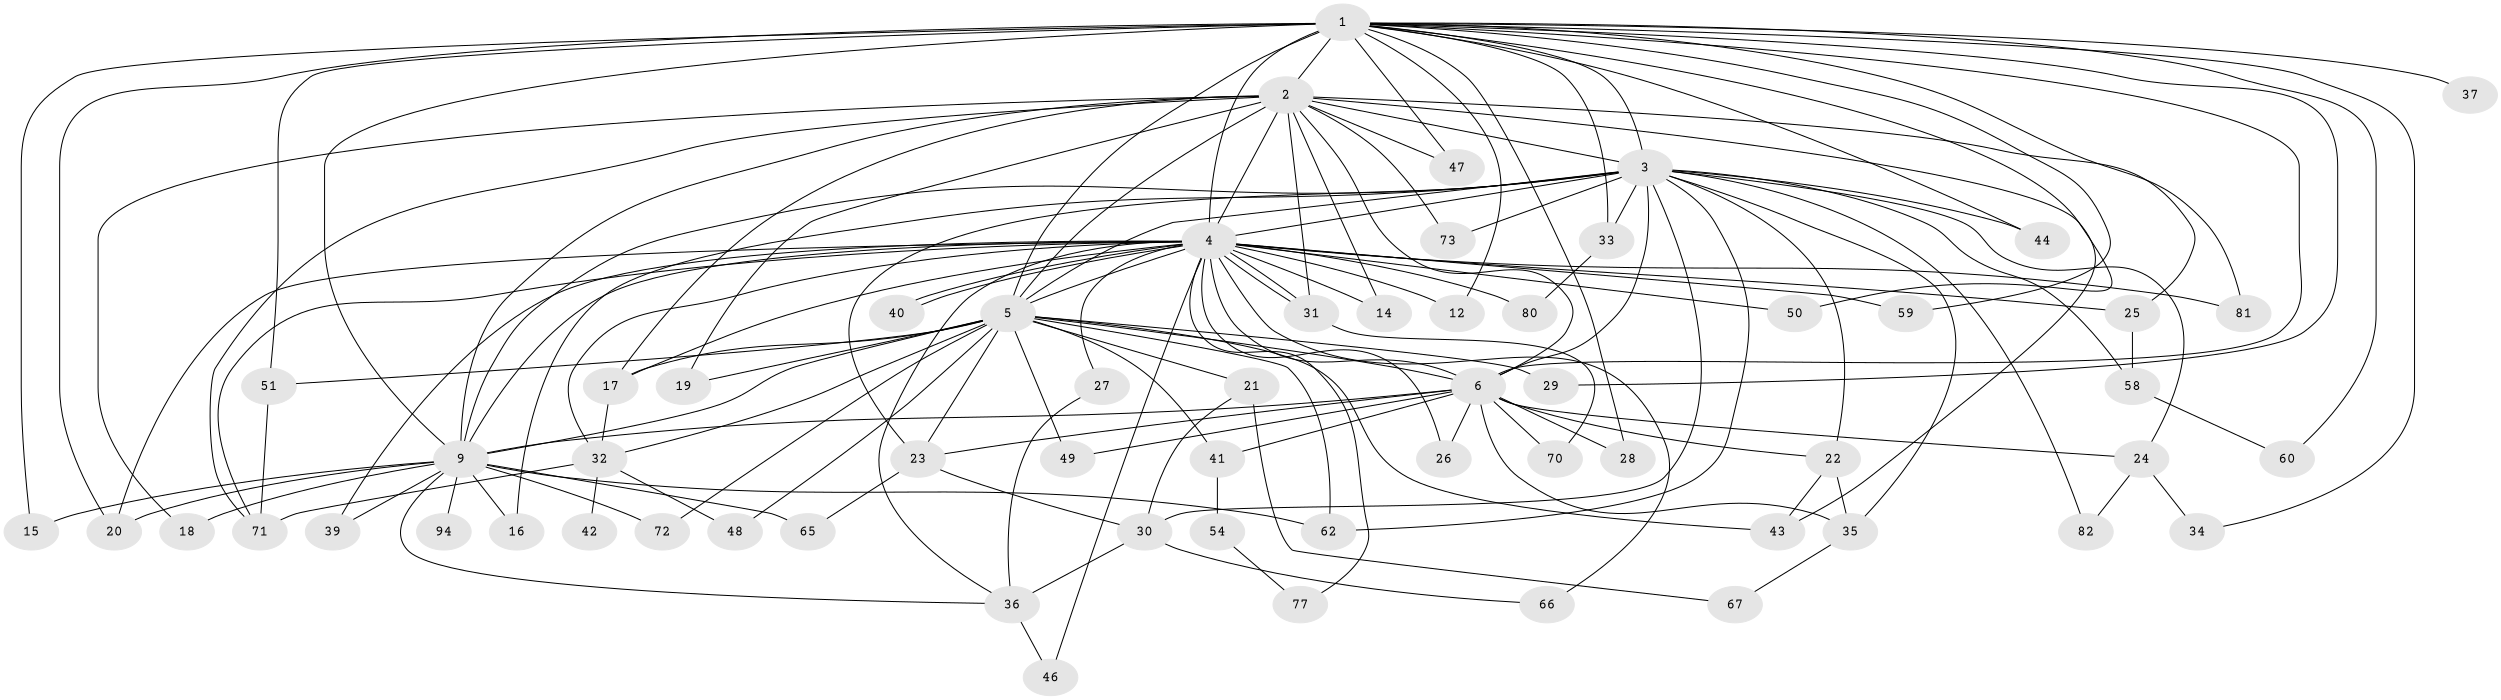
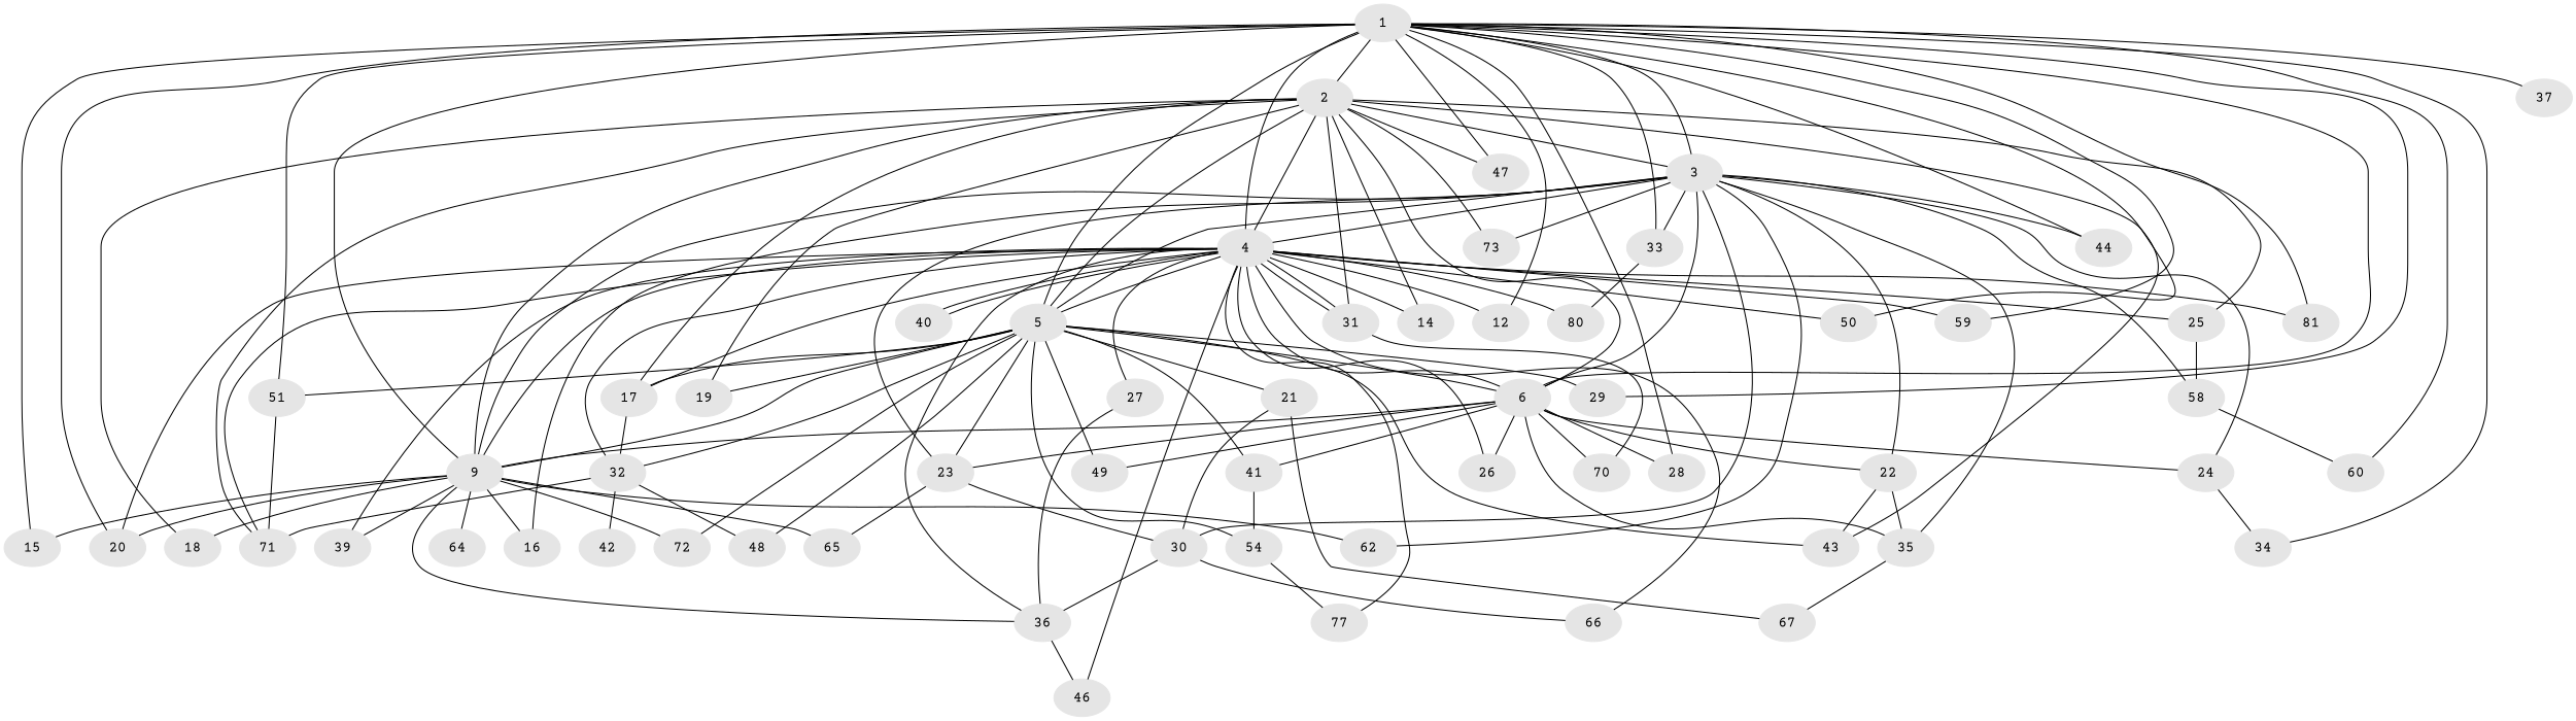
  graph {
    fontname="Courier Prime"
    node [color=gray90 fontname="Courier Prime" style=filled]
    edge [fontname="Courier Prime"]
    1 [super="+7"]
    2 [super="+78"]
    3 [super="+11"]
    4 [super="+8"]
    5 [super="+10"]
    6 [super="+13"]
    9 [super="+52"]
    12
    15
    20 [super="+38"]
    28
    29
    33 [super="+63"]
    34
    37
    44
    47
    50
    51 [super="+61"]
    59
    60
    81
    14
    17 [super="+68"]
    18
    19
    25 [super="+45"]
    31 [super="+74"]
    43
    71 [super="+76"]
    73
    16 [super="+69"]
    22 [super="+55"]
    23 [super="+84"]
    24
    30 [super="+83"]
    35
    58
    62
-   82
    26
    27 [super="+57"]
    32 [super="+53"]
    36 [super="+56"]
    39
    40
    46
    66
    77
    80
    21
    41
    48
    49 [super="+79"]
    54 [super="+75"]
    72
    70
-   64 [label=94]
+   64
    65
    67
    42
    1 -- 2 [weight=2]
    1 -- 3 [weight=2]
    1 -- 4 [weight=4]
    1 -- 5 [weight=4]
    1 -- 6 [weight=2]
    1 -- 9 [weight=2]
    1 -- 12
    1 -- 15
    1 -- 20
    1 -- 28
    1 -- 29
    1 -- 33
    1 -- 34
    1 -- 37
    1 -- 44
    1 -- 47
    1 -- 50
    1 -- 51 [weight=2]
    1 -- 59
    1 -- 60
    1 -- 81
    2 -- 3
    2 -- 4 [weight=2]
    2 -- 5 [weight=2]
    2 -- 6
    2 -- 9
    2 -- 47
    2 -- 14
    2 -- 17
    2 -- 18
    2 -- 19
    2 -- 25
    2 -- 31
    2 -- 43
    2 -- 71
    2 -- 73
    3 -- 4 [weight=3]
    3 -- 5 [weight=2]
    3 -- 6
    3 -- 9
    3 -- 33 [weight=2]
    3 -- 44
    3 -- 73
    3 -- 16
    3 -- 22
    3 -- 23
    3 -- 24
    3 -- 30
    3 -- 35
    3 -- 58
    3 -- 62
-   3 -- 82
    4 -- 5 [weight=4]
    4 -- 6 [weight=2]
    4 -- 9 [weight=2]
    4 -- 12
    4 -- 20
    4 -- 50
    4 -- 59
    4 -- 81
    4 -- 14
    4 -- 17
    4 -- 25
    4 -- 31
    4 -- 31
    4 -- 71
    4 -- 26
    4 -- 27
    4 -- 32
    4 -- 36
    4 -- 39
    4 -- 40
    4 -- 40
    4 -- 46
    4 -- 66
    4 -- 77
    4 -- 80
    5 -- 6 [weight=2]
    5 -- 9 [weight=3]
    5 -- 29
    5 -- 51
    5 -- 17
    5 -- 19
    5 -- 43
    5 -- 23
    5 -- 32
    5 -- 21 [weight=2]
    5 -- 41
    5 -- 48
    5 -- 49
-   5 -- 62 [weight=2]
+   5 -- 54 [weight=2]
    5 -- 72
    6 -- 9
    6 -- 28
    6 -- 22
    6 -- 23
    6 -- 24
    6 -- 35
    6 -- 26
    6 -- 41
    6 -- 49
    6 -- 70
    9 -- 15
    9 -- 20
    9 -- 18
    9 -- 16 [weight=2]
    9 -- 62
    9 -- 36
    9 -- 39
    9 -- 72
    9 -- 64
    9 -- 65
    33 -- 80
    51 -- 71
    17 -- 32
    25 -- 58
    31 -- 70
    22 -- 43
    22 -- 35
    23 -- 30
    23 -- 65
    24 -- 34
-   24 -- 82
    30 -- 36
    30 -- 66
    35 -- 67
    58 -- 60
    27 -- 36
    32 -- 71
    32 -- 48
    32 -- 42
    36 -- 46
    21 -- 30
    21 -- 67
    41 -- 54
    54 -- 77
  }
